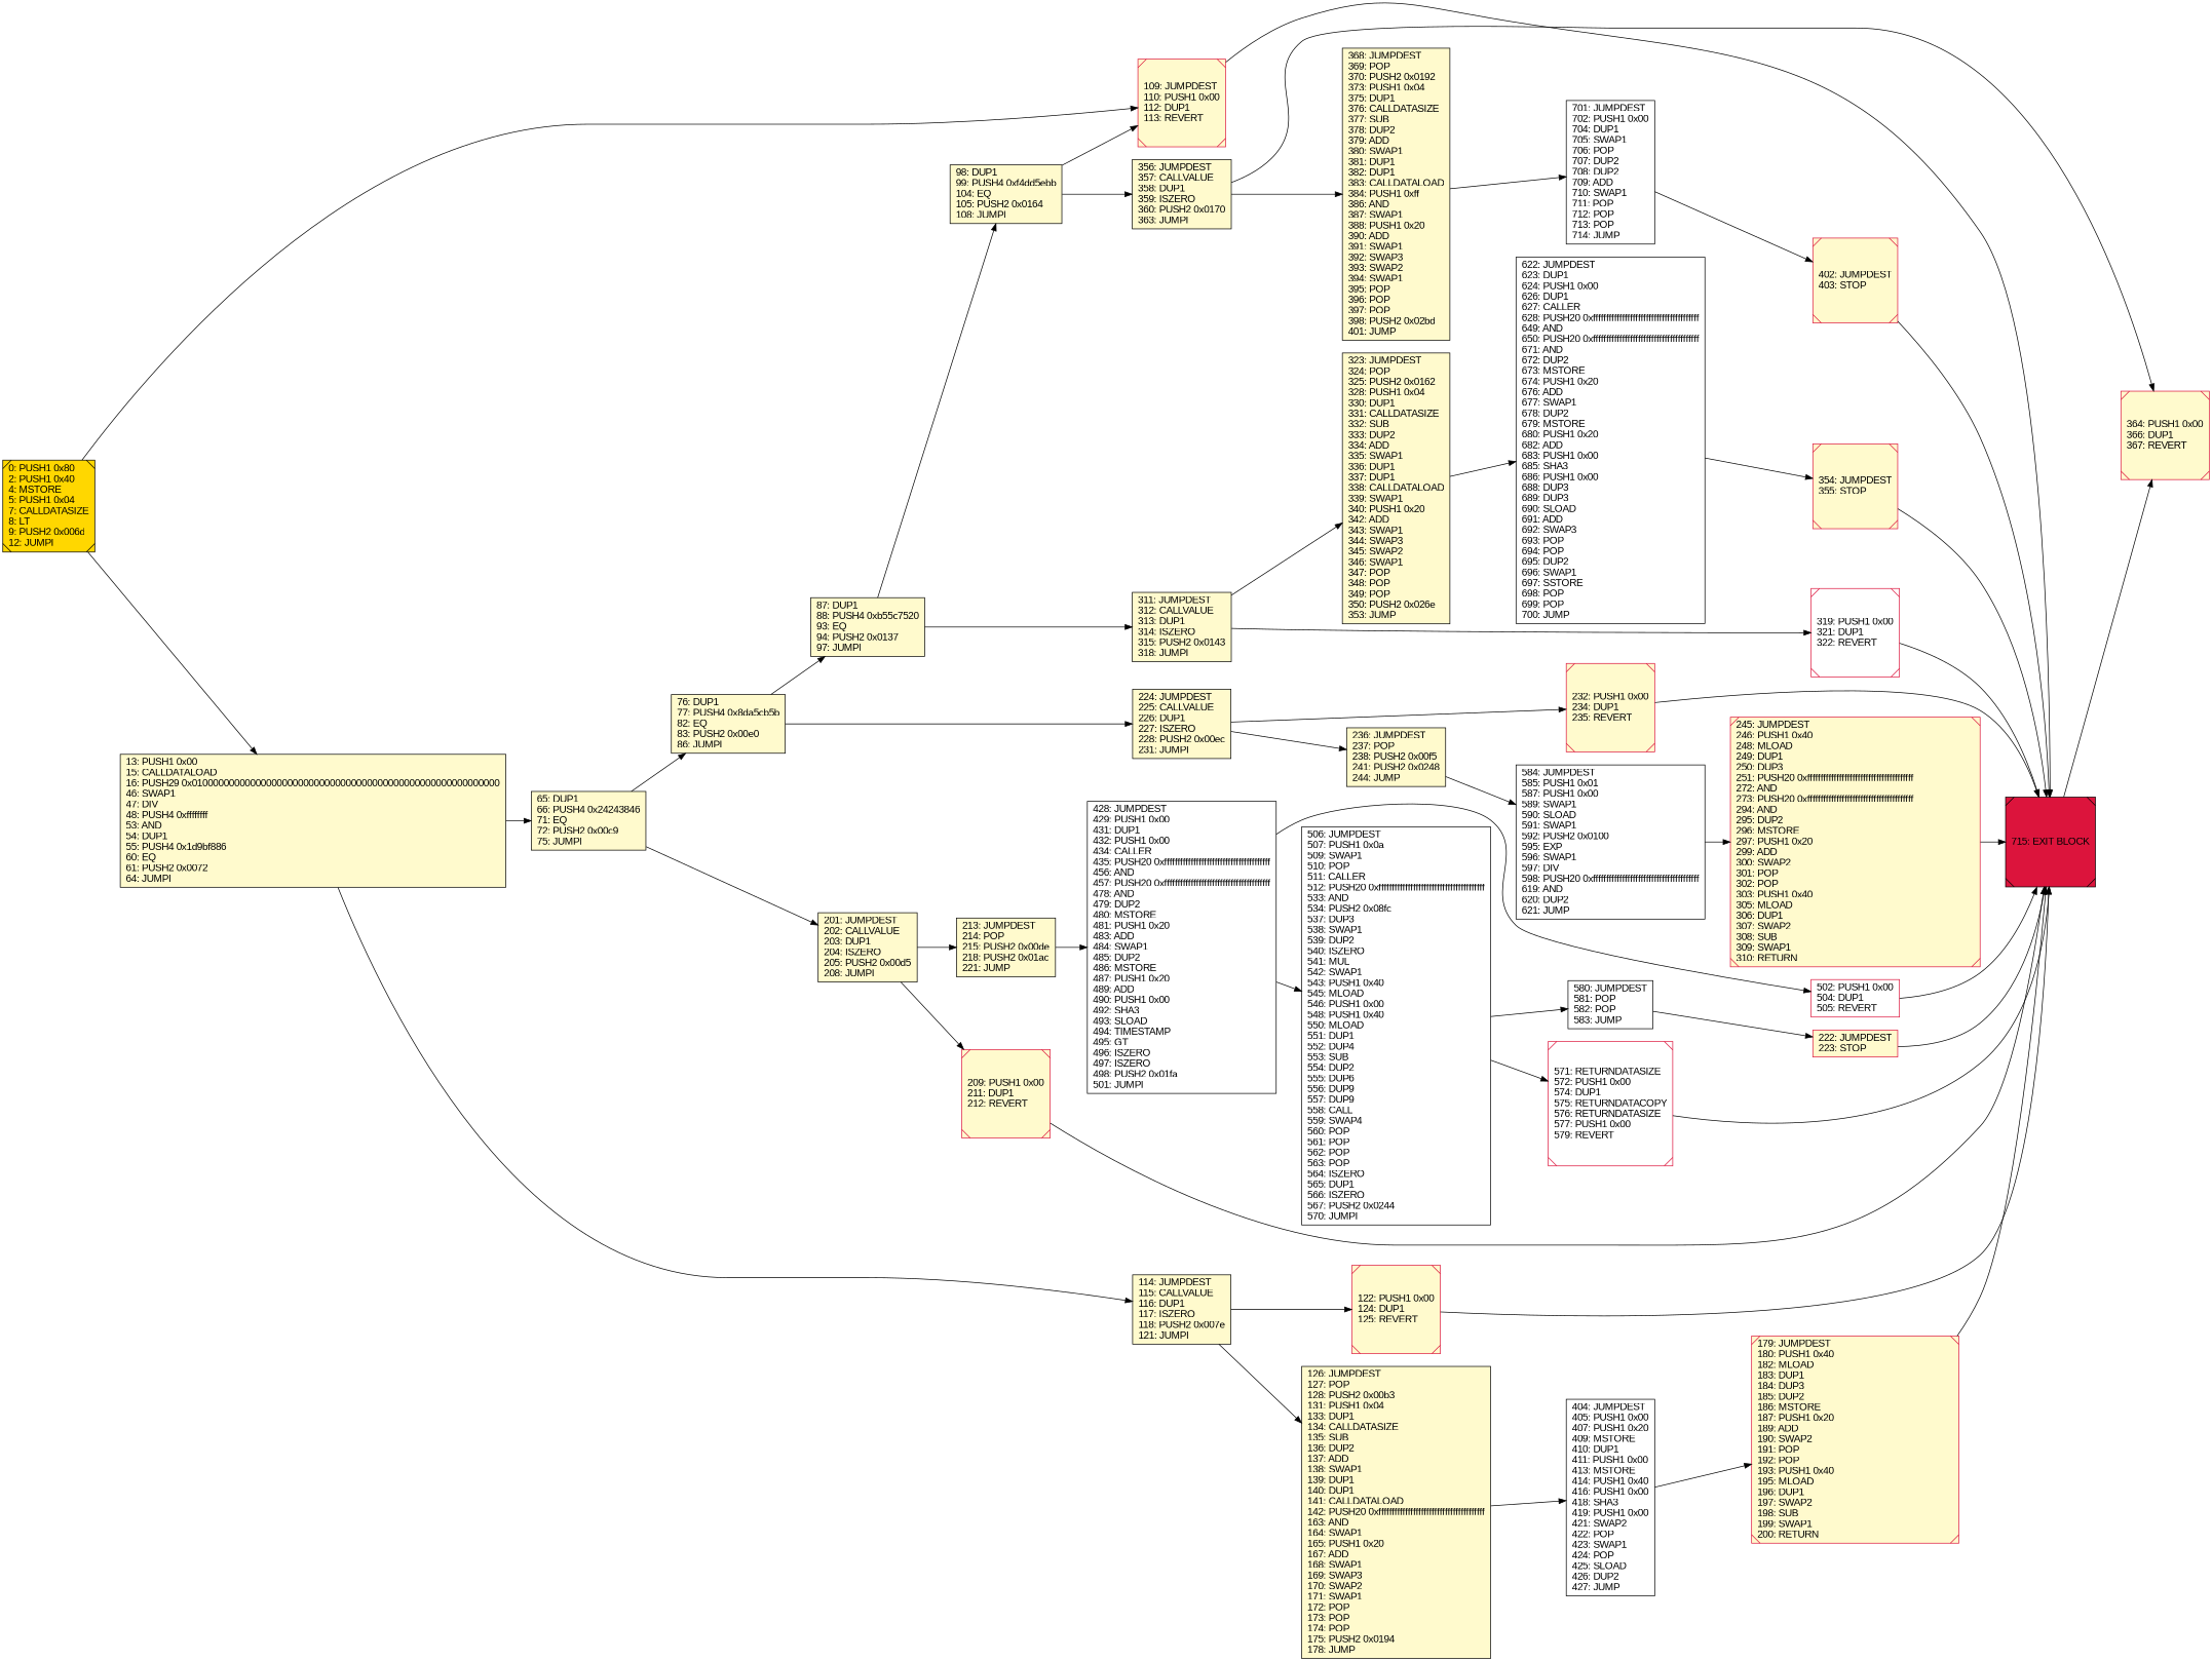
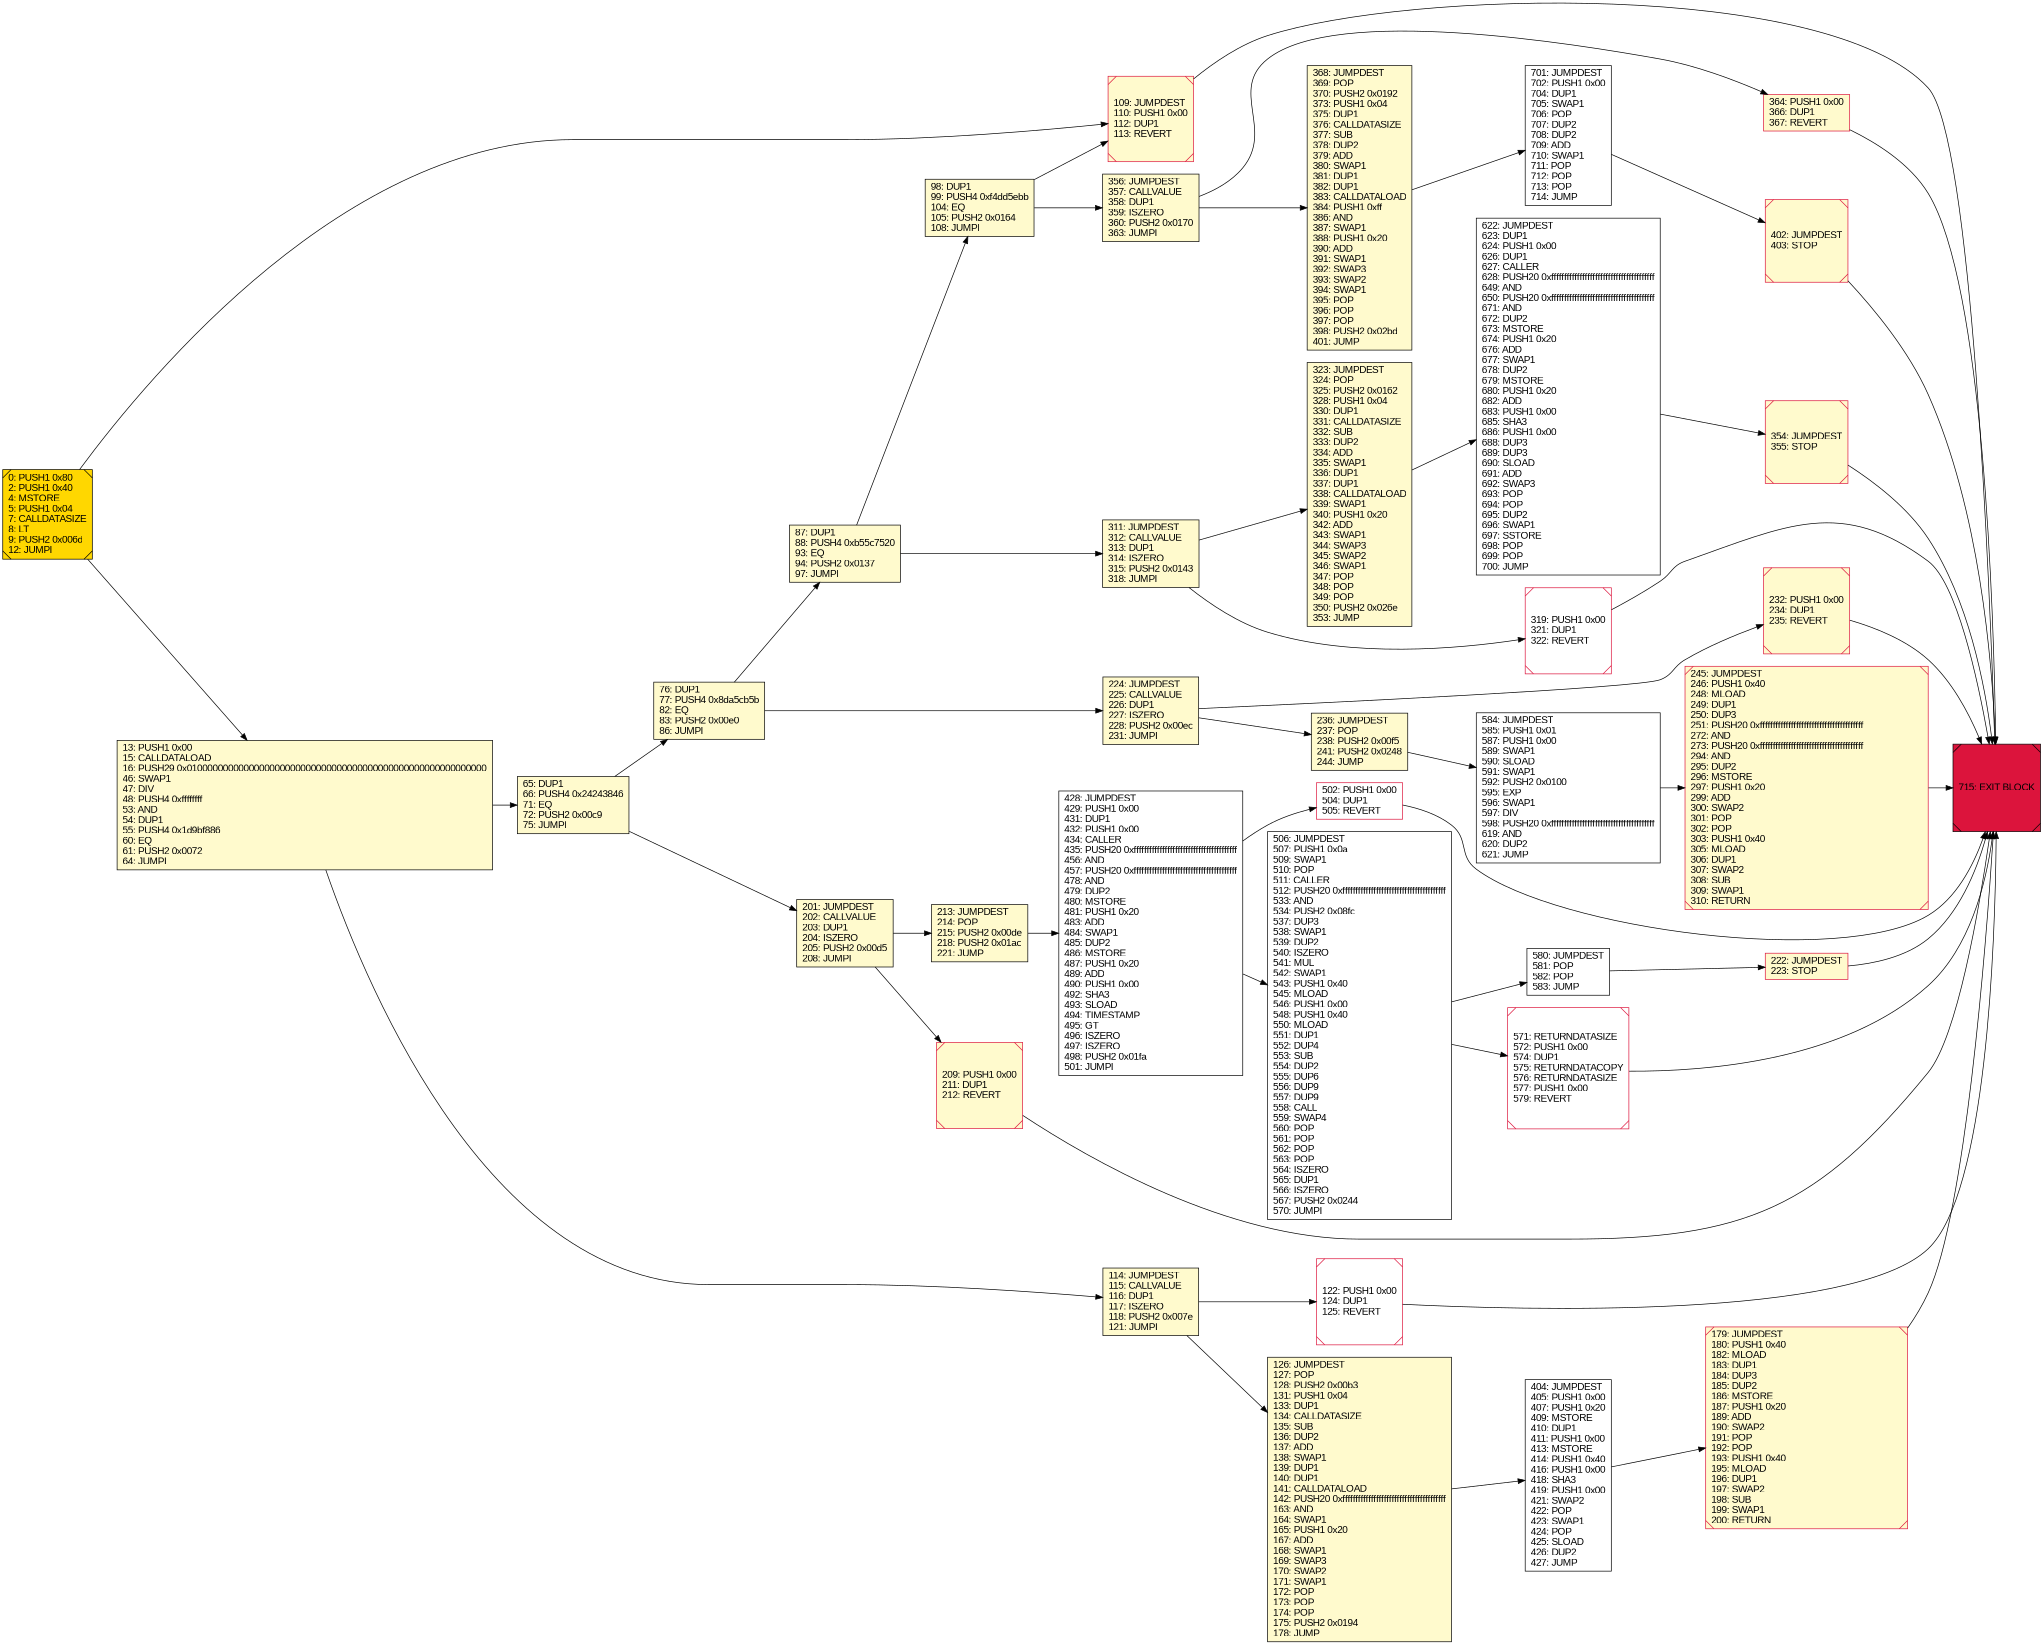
  digraph {
    rankdir=LR
    node [color=black fillcolor=lemonchiffon fontcolor=black fontname=arial shape=box style=filled]
    n1 [color=crimson label="179: JUMPDEST\l180: PUSH1 0x40\l182: MLOAD\l183: DUP1\l184: DUP3\l185: DUP2\l186: MSTORE\l187: PUSH1 0x20\l189: ADD\l190: SWAP2\l191: POP\l192: POP\l193: PUSH1 0x40\l195: MLOAD\l196: DUP1\l197: SWAP2\l198: SUB\l199: SWAP1\l200: RETURN\l" shape=Msquare]
    n2 [fillcolor=crimson label="715: EXIT BLOCK\l" shape=Msquare]
    n3 [color=crimson label="402: JUMPDEST\l403: STOP\l" shape=Msquare]
    n4 [label="98: DUP1\l99: PUSH4 0xf4dd5ebb\l104: EQ\l105: PUSH2 0x0164\l108: JUMPI\l"]
    n5 [label="356: JUMPDEST\l357: CALLVALUE\l358: DUP1\l359: ISZERO\l360: PUSH2 0x0170\l363: JUMPI\l"]
    n6 [color=crimson label="109: JUMPDEST\l110: PUSH1 0x00\l112: DUP1\l113: REVERT\l" shape=Msquare]
-   n7 [color=crimson label="364: PUSH1 0x00\l366: DUP1\l367: REVERT\l" shape=Msquare]
+   n7 [color=crimson label="364: PUSH1 0x00\l366: DUP1\l367: REVERT\l"]
    n8 [label="368: JUMPDEST\l369: POP\l370: PUSH2 0x0192\l373: PUSH1 0x04\l375: DUP1\l376: CALLDATASIZE\l377: SUB\l378: DUP2\l379: ADD\l380: SWAP1\l381: DUP1\l382: DUP1\l383: CALLDATALOAD\l384: PUSH1 0xff\l386: AND\l387: SWAP1\l388: PUSH1 0x20\l390: ADD\l391: SWAP1\l392: SWAP3\l393: SWAP2\l394: SWAP1\l395: POP\l396: POP\l397: POP\l398: PUSH2 0x02bd\l401: JUMP\l"]
    n9 [color=crimson label="232: PUSH1 0x00\l234: DUP1\l235: REVERT\l" shape=Msquare]
    n10 [color=crimson label="222: JUMPDEST\l223: STOP\l"]
    n11 [label="323: JUMPDEST\l324: POP\l325: PUSH2 0x0162\l328: PUSH1 0x04\l330: DUP1\l331: CALLDATASIZE\l332: SUB\l333: DUP2\l334: ADD\l335: SWAP1\l336: DUP1\l337: DUP1\l338: CALLDATALOAD\l339: SWAP1\l340: PUSH1 0x20\l342: ADD\l343: SWAP1\l344: SWAP3\l345: SWAP2\l346: SWAP1\l347: POP\l348: POP\l349: POP\l350: PUSH2 0x026e\l353: JUMP\l"]
    n12 [fillcolor=white label="622: JUMPDEST\l623: DUP1\l624: PUSH1 0x00\l626: DUP1\l627: CALLER\l628: PUSH20 0xffffffffffffffffffffffffffffffffffffffff\l649: AND\l650: PUSH20 0xffffffffffffffffffffffffffffffffffffffff\l671: AND\l672: DUP2\l673: MSTORE\l674: PUSH1 0x20\l676: ADD\l677: SWAP1\l678: DUP2\l679: MSTORE\l680: PUSH1 0x20\l682: ADD\l683: PUSH1 0x00\l685: SHA3\l686: PUSH1 0x00\l688: DUP3\l689: DUP3\l690: SLOAD\l691: ADD\l692: SWAP3\l693: POP\l694: POP\l695: DUP2\l696: SWAP1\l697: SSTORE\l698: POP\l699: POP\l700: JUMP\l"]
    n13 [color=crimson label="354: JUMPDEST\l355: STOP\l" shape=Msquare]
    n14 [fillcolor=white label="404: JUMPDEST\l405: PUSH1 0x00\l407: PUSH1 0x20\l409: MSTORE\l410: DUP1\l411: PUSH1 0x00\l413: MSTORE\l414: PUSH1 0x40\l416: PUSH1 0x00\l418: SHA3\l419: PUSH1 0x00\l421: SWAP2\l422: POP\l423: SWAP1\l424: POP\l425: SLOAD\l426: DUP2\l427: JUMP\l"]
    n15 [fillcolor=white label="580: JUMPDEST\l581: POP\l582: POP\l583: JUMP\l"]
    n16 [fillcolor=white label="584: JUMPDEST\l585: PUSH1 0x01\l587: PUSH1 0x00\l589: SWAP1\l590: SLOAD\l591: SWAP1\l592: PUSH2 0x0100\l595: EXP\l596: SWAP1\l597: DIV\l598: PUSH20 0xffffffffffffffffffffffffffffffffffffffff\l619: AND\l620: DUP2\l621: JUMP\l"]
    n17 [color=crimson label="245: JUMPDEST\l246: PUSH1 0x40\l248: MLOAD\l249: DUP1\l250: DUP3\l251: PUSH20 0xffffffffffffffffffffffffffffffffffffffff\l272: AND\l273: PUSH20 0xffffffffffffffffffffffffffffffffffffffff\l294: AND\l295: DUP2\l296: MSTORE\l297: PUSH1 0x20\l299: ADD\l300: SWAP2\l301: POP\l302: POP\l303: PUSH1 0x40\l305: MLOAD\l306: DUP1\l307: SWAP2\l308: SUB\l309: SWAP1\l310: RETURN\l" shape=Msquare]
    n18 [color=crimson fillcolor=white label="502: PUSH1 0x00\l504: DUP1\l505: REVERT\l"]
-   n19 [color=crimson label="122: PUSH1 0x00\l124: DUP1\l125: REVERT\l" shape=Msquare]
+   n19 [color=crimson fillcolor=white label="122: PUSH1 0x00\l124: DUP1\l125: REVERT\l" shape=Msquare]
    n20 [label="76: DUP1\l77: PUSH4 0x8da5cb5b\l82: EQ\l83: PUSH2 0x00e0\l86: JUMPI\l"]
    n21 [label="87: DUP1\l88: PUSH4 0xb55c7520\l93: EQ\l94: PUSH2 0x0137\l97: JUMPI\l"]
    n22 [label="224: JUMPDEST\l225: CALLVALUE\l226: DUP1\l227: ISZERO\l228: PUSH2 0x00ec\l231: JUMPI\l"]
    n23 [label="311: JUMPDEST\l312: CALLVALUE\l313: DUP1\l314: ISZERO\l315: PUSH2 0x0143\l318: JUMPI\l"]
    n24 [label="236: JUMPDEST\l237: POP\l238: PUSH2 0x00f5\l241: PUSH2 0x0248\l244: JUMP\l"]
    n25 [label="13: PUSH1 0x00\l15: CALLDATALOAD\l16: PUSH29 0x0100000000000000000000000000000000000000000000000000000000\l46: SWAP1\l47: DIV\l48: PUSH4 0xffffffff\l53: AND\l54: DUP1\l55: PUSH4 0x1d9bf886\l60: EQ\l61: PUSH2 0x0072\l64: JUMPI\l"]
    n26 [label="65: DUP1\l66: PUSH4 0x24243846\l71: EQ\l72: PUSH2 0x00c9\l75: JUMPI\l"]
    n27 [label="114: JUMPDEST\l115: CALLVALUE\l116: DUP1\l117: ISZERO\l118: PUSH2 0x007e\l121: JUMPI\l"]
    n28 [label="201: JUMPDEST\l202: CALLVALUE\l203: DUP1\l204: ISZERO\l205: PUSH2 0x00d5\l208: JUMPI\l"]
    n29 [label="126: JUMPDEST\l127: POP\l128: PUSH2 0x00b3\l131: PUSH1 0x04\l133: DUP1\l134: CALLDATASIZE\l135: SUB\l136: DUP2\l137: ADD\l138: SWAP1\l139: DUP1\l140: DUP1\l141: CALLDATALOAD\l142: PUSH20 0xffffffffffffffffffffffffffffffffffffffff\l163: AND\l164: SWAP1\l165: PUSH1 0x20\l167: ADD\l168: SWAP1\l169: SWAP3\l170: SWAP2\l171: SWAP1\l172: POP\l173: POP\l174: POP\l175: PUSH2 0x0194\l178: JUMP\l"]
    n30 [fillcolor=white label="701: JUMPDEST\l702: PUSH1 0x00\l704: DUP1\l705: SWAP1\l706: POP\l707: DUP2\l708: DUP2\l709: ADD\l710: SWAP1\l711: POP\l712: POP\l713: POP\l714: JUMP\l"]
    n31 [label="213: JUMPDEST\l214: POP\l215: PUSH2 0x00de\l218: PUSH2 0x01ac\l221: JUMP\l"]
    n32 [fillcolor=white label="428: JUMPDEST\l429: PUSH1 0x00\l431: DUP1\l432: PUSH1 0x00\l434: CALLER\l435: PUSH20 0xffffffffffffffffffffffffffffffffffffffff\l456: AND\l457: PUSH20 0xffffffffffffffffffffffffffffffffffffffff\l478: AND\l479: DUP2\l480: MSTORE\l481: PUSH1 0x20\l483: ADD\l484: SWAP1\l485: DUP2\l486: MSTORE\l487: PUSH1 0x20\l489: ADD\l490: PUSH1 0x00\l492: SHA3\l493: SLOAD\l494: TIMESTAMP\l495: GT\l496: ISZERO\l497: ISZERO\l498: PUSH2 0x01fa\l501: JUMPI\l"]
    n33 [fillcolor=white label="506: JUMPDEST\l507: PUSH1 0x0a\l509: SWAP1\l510: POP\l511: CALLER\l512: PUSH20 0xffffffffffffffffffffffffffffffffffffffff\l533: AND\l534: PUSH2 0x08fc\l537: DUP3\l538: SWAP1\l539: DUP2\l540: ISZERO\l541: MUL\l542: SWAP1\l543: PUSH1 0x40\l545: MLOAD\l546: PUSH1 0x00\l548: PUSH1 0x40\l550: MLOAD\l551: DUP1\l552: DUP4\l553: SUB\l554: DUP2\l555: DUP6\l556: DUP9\l557: DUP9\l558: CALL\l559: SWAP4\l560: POP\l561: POP\l562: POP\l563: POP\l564: ISZERO\l565: DUP1\l566: ISZERO\l567: PUSH2 0x0244\l570: JUMPI\l"]
    n34 [color=crimson fillcolor=white label="319: PUSH1 0x00\l321: DUP1\l322: REVERT\l" shape=Msquare]
    n35 [color=crimson fillcolor=white label="571: RETURNDATASIZE\l572: PUSH1 0x00\l574: DUP1\l575: RETURNDATACOPY\l576: RETURNDATASIZE\l577: PUSH1 0x00\l579: REVERT\l" shape=Msquare]
    n36 [fillcolor=gold label="0: PUSH1 0x80\l2: PUSH1 0x40\l4: MSTORE\l5: PUSH1 0x04\l7: CALLDATASIZE\l8: LT\l9: PUSH2 0x006d\l12: JUMPI\l" shape=Msquare]
    n37 [color=crimson label="209: PUSH1 0x00\l211: DUP1\l212: REVERT\l" shape=Msquare]
    n1 -> n2
    n3 -> n2
    n4 -> n5
    n4 -> n6
    n5 -> n7
    n5 -> n8
    n6 -> n2
-   n2 -> n7
+   n7 -> n2
    n8 -> n30
    n9 -> n2
    n10 -> n2
    n11 -> n12
    n12 -> n13
    n13 -> n2
    n14 -> n1
    n15 -> n10
    n16 -> n17
    n17 -> n2
    n18 -> n2
    n19 -> n2
    n20 -> n21
    n20 -> n22
    n21 -> n4
    n21 -> n23
    n22 -> n9
    n22 -> n24
    n23 -> n11
    n23 -> n34
    n24 -> n16
    n25 -> n26
    n25 -> n27
    n26 -> n20
    n26 -> n28
    n27 -> n19
    n27 -> n29
    n28 -> n31
    n28 -> n37
    n29 -> n14
    n30 -> n3
    n31 -> n32
    n32 -> n18
    n32 -> n33
    n33 -> n15
    n33 -> n35
    n34 -> n2
    n35 -> n2
    n36 -> n6
    n36 -> n25
    n37 -> n2
  }
